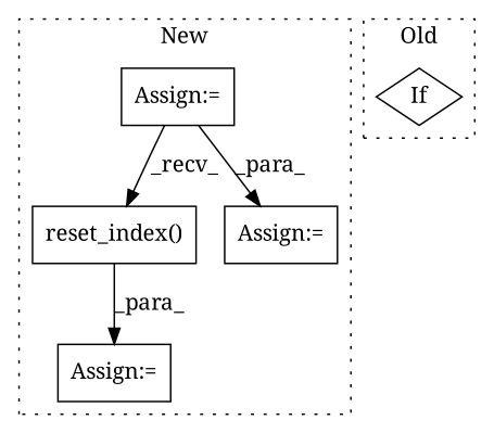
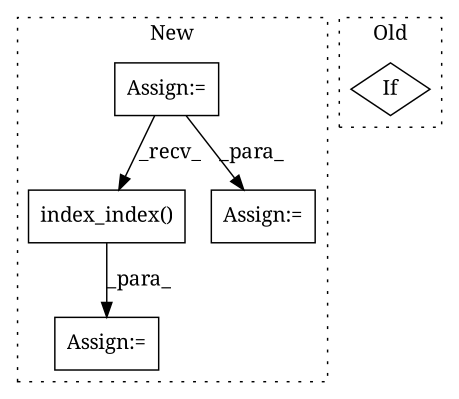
  digraph {
    fontname="Noto Serif"
    node [a=68 l=3 shape=box fontname="Noto Serif"]
    edge [fontname="Noto Serif"]
-   n1 [a=75 l=64 label="reset_index()" s=22528]
+   n1 [a=75 l=64 label="index_index()" s=22528]
    n2 [label="Assign:=" s=22525]
    n3 [label="Assign:=" s=22297]
    n4 [label="Assign:=" s=22616]
    n5 [a=96 l=0 label=If s=19984 shape=diamond]
    subgraph cluster_1 {
      label=New
      style=dotted
      n1
      n2
      n3
      n4
    }
    subgraph cluster_2 {
      label=Old
      style=dotted
      n5
    }
    n1 -> n2 [label=_para_]
    n3 -> n1 [label=_recv_]
    n3 -> n4 [label=_para_]
  }
